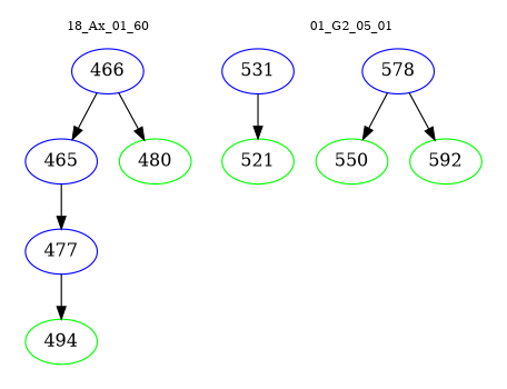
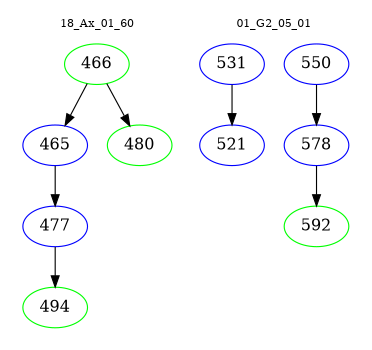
  digraph {
    node [color=blue]
    edge [color=black]
    n1 [label=465]
    n2 [label=477]
-   n3 [label=466]
+   n3 [color=green label=466]
    n4 [color=green label=494]
    n5 [color=green label=480]
-   n6 [color=green label=550]
+   n6 [label=550]
    n7 [label=578]
    n8 [label=531]
    n9 [color=green label=592]
-   n10 [color=green label=521]
+   n10 [label=521]
    subgraph cluster_1 {
      color=white
      fontsize=10
      label="18_Ax_01_60"
      n1
      n2
      n3
      n4
      n5
    }
    subgraph cluster_2 {
      color=white
      fontsize=10
      label="01_G2_05_01"
      n6
      n7
      n8
      n9
      n10
    }
    n1 -> n2
    n2 -> n4
    n3 -> n1
    n3 -> n5
-   n7 -> n6
+   n6 -> n7
    n7 -> n9
    n8 -> n10
  }
